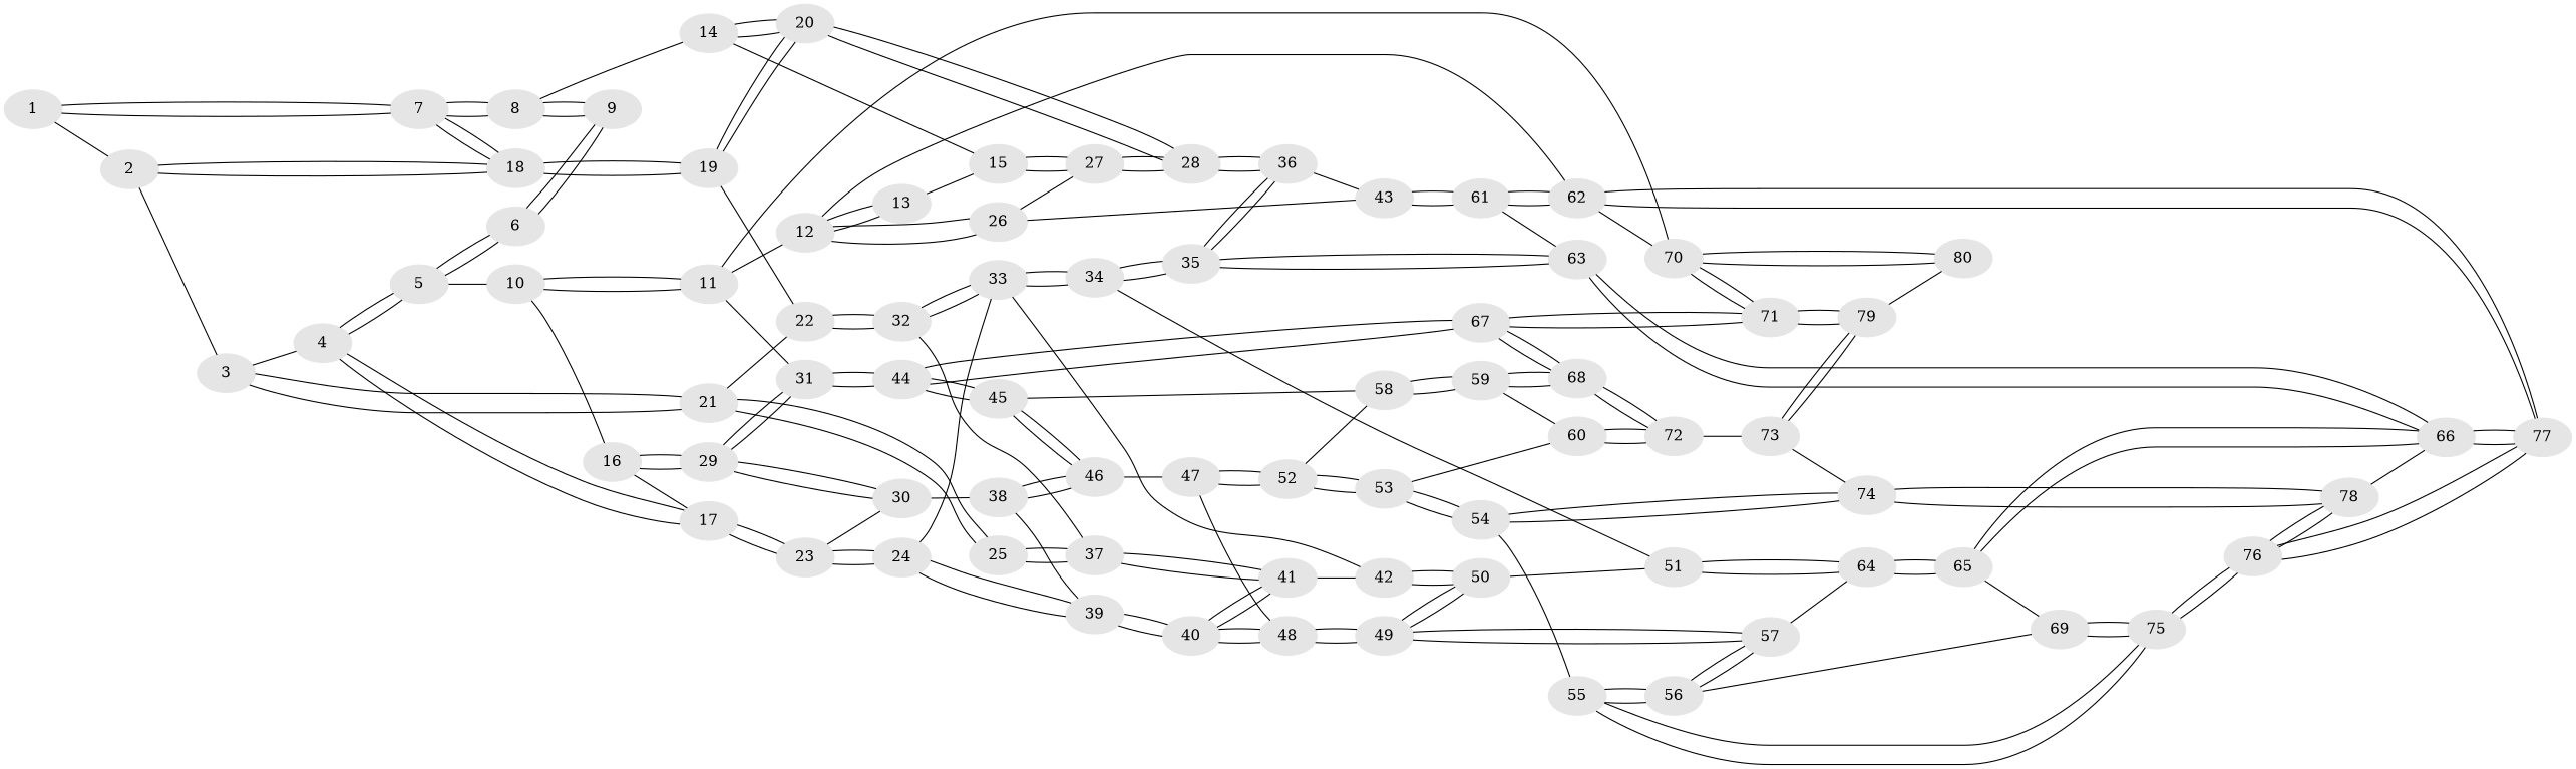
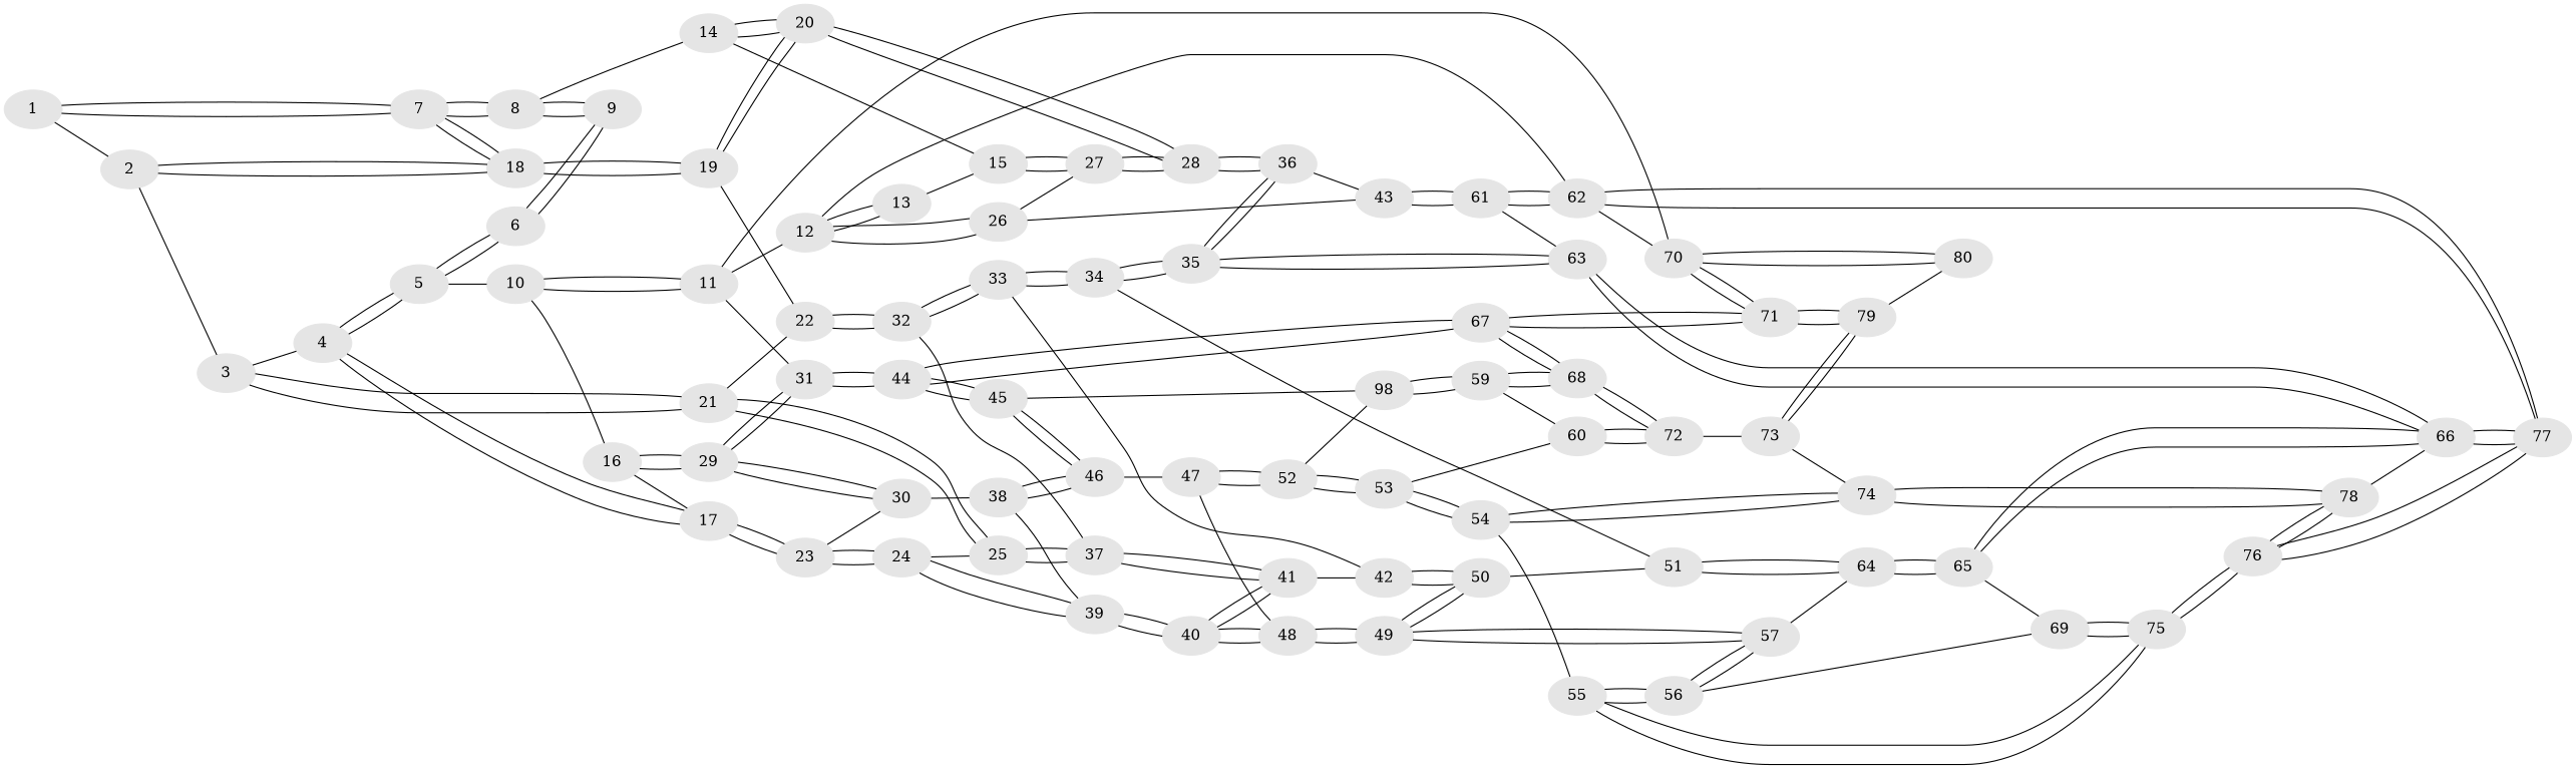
  graph {
    rankdir=LR
    node [color=gray90 style=filled]
    1
    2
    7
    3
    18
    8
    4
    21
    19
    5
    17
    22
    25
    6
    10
    23
    9
    11
    16
    14
    15
    20
    12
    31
    70
    29
    13
    26
    62
    44
    71
    80
    27
    43
    77
    28
    30
    24
    32
    36
    37
    33
    39
    38
    40
    41
    61
    46
    45
    67
    34
    42
    35
    51
    50
    63
    64
    66
    47
    48
    49
-   58
+   58 [label=98]
    68
    59
    52
    53
    57
    65
    54
    60
    55
    74
    72
    56
    75
    78
    69
    76
    73
    79
    1 -- 2
    1 -- 7
    1 -- 7
    2 -- 3
    2 -- 18
    2 -- 18
    7 -- 18
    7 -- 18
    7 -- 8
    7 -- 8
    3 -- 4
    3 -- 21
    3 -- 21
    18 -- 19
    18 -- 19
    8 -- 9
    8 -- 9
    8 -- 14
    4 -- 5
    4 -- 5
    4 -- 17
    4 -- 17
    21 -- 22
    21 -- 25
    21 -- 25
    19 -- 22
    19 -- 20
    19 -- 20
    5 -- 6
    5 -- 6
    5 -- 10
    17 -- 23
    17 -- 23
    22 -- 32
    22 -- 32
    25 -- 37
    25 -- 37
    6 -- 9
    6 -- 9
    10 -- 11
    10 -- 11
    10 -- 16
    23 -- 30
    23 -- 24
    23 -- 24
    11 -- 12
    11 -- 31
    11 -- 70
    16 -- 17
    16 -- 29
    16 -- 29
    14 -- 15
    14 -- 20
    14 -- 20
    15 -- 27
    15 -- 27
    20 -- 28
    20 -- 28
    12 -- 13
    12 -- 13
    12 -- 26
    12 -- 26
    12 -- 62
    31 -- 44
    31 -- 44
    70 -- 71
    70 -- 71
    70 -- 80
    70 -- 80
    29 -- 31
    29 -- 31
    29 -- 30
    29 -- 30
    13 -- 15
    26 -- 27
    26 -- 43
    62 -- 70
    62 -- 77
    62 -- 77
    44 -- 45
    44 -- 45
    44 -- 67
    44 -- 67
    71 -- 79
    71 -- 79
    27 -- 28
    27 -- 28
    43 -- 61
    43 -- 61
    28 -- 36
    28 -- 36
    30 -- 38
-   24 -- 33
+   24 -- 25
    24 -- 39
    24 -- 39
    32 -- 37
    32 -- 33
    32 -- 33
    36 -- 43
    37 -- 41
    37 -- 41
    33 -- 34
    33 -- 34
    33 -- 42
    39 -- 40
    39 -- 40
    38 -- 39
    38 -- 46
    38 -- 46
    40 -- 41
    40 -- 41
    40 -- 48
    40 -- 48
    41 -- 42
    61 -- 62
    61 -- 62
    61 -- 63
    46 -- 47
    45 -- 46
    45 -- 46
    45 -- 58
    67 -- 71
    67 -- 71
    67 -- 68
    67 -- 68
    34 -- 35
    34 -- 35
    34 -- 51
    42 -- 50
    42 -- 50
    35 -- 36
    35 -- 36
    35 -- 63
    35 -- 63
    51 -- 64
    51 -- 64
    50 -- 51
    63 -- 66
    63 -- 66
    64 -- 65
    64 -- 65
    66 -- 77
    66 -- 77
    47 -- 48
    47 -- 52
    47 -- 52
    48 -- 49
    48 -- 49
    49 -- 50
    49 -- 50
    49 -- 57
    49 -- 57
    58 -- 59
    58 -- 59
    68 -- 72
    68 -- 72
    59 -- 68
    59 -- 68
    59 -- 60
    52 -- 58
    52 -- 53
    52 -- 53
    53 -- 54
    53 -- 54
    53 -- 60
    57 -- 64
    65 -- 66
    65 -- 66
    65 -- 69
    54 -- 55
    54 -- 74
    54 -- 74
    60 -- 72
    60 -- 72
    55 -- 56
    55 -- 56
    55 -- 75
    55 -- 75
    74 -- 78
    74 -- 78
    72 -- 73
    56 -- 57
    56 -- 57
    56 -- 69
    75 -- 76
    75 -- 76
    78 -- 66
    69 -- 75
    69 -- 75
    76 -- 77
    76 -- 77
    76 -- 78
    76 -- 78
    73 -- 74
    73 -- 79
    73 -- 79
    79 -- 80
  }
